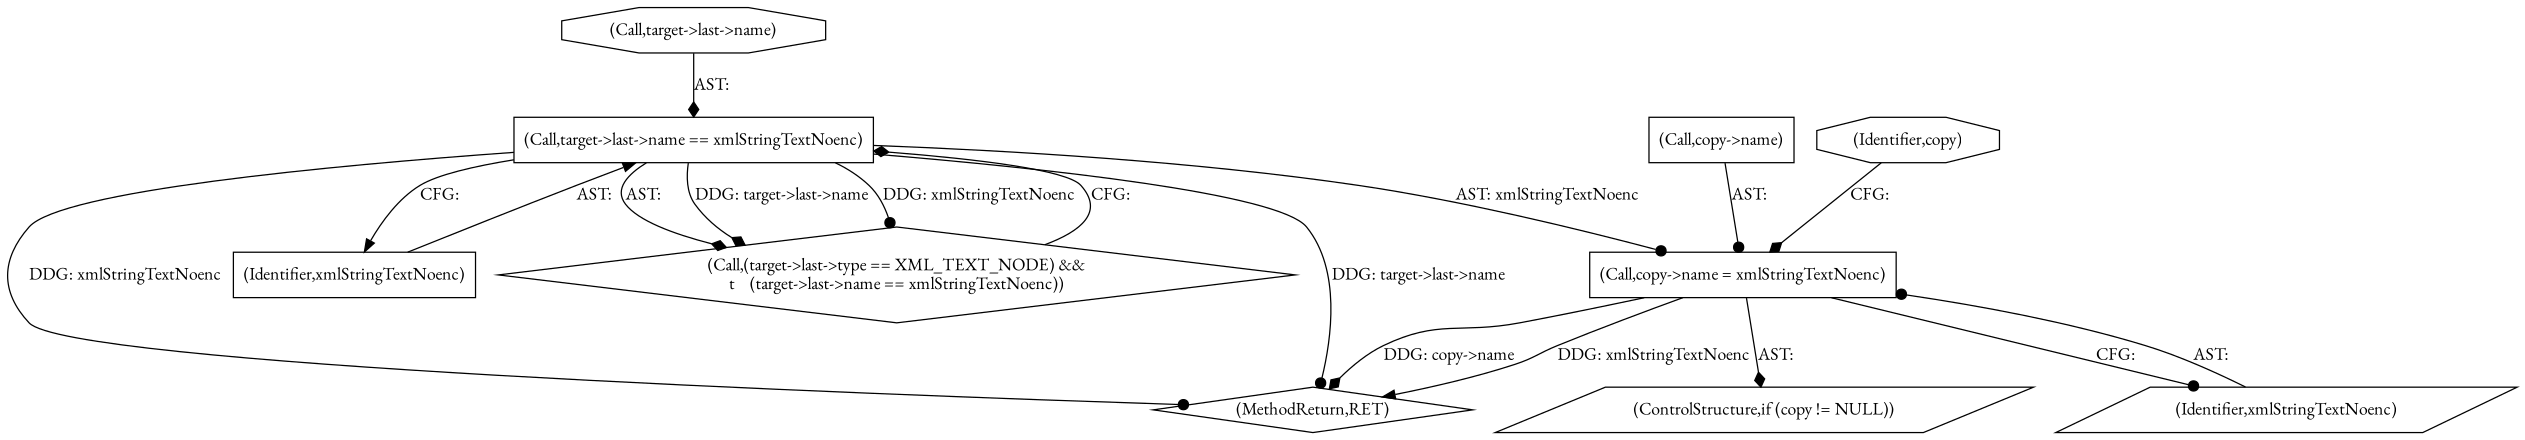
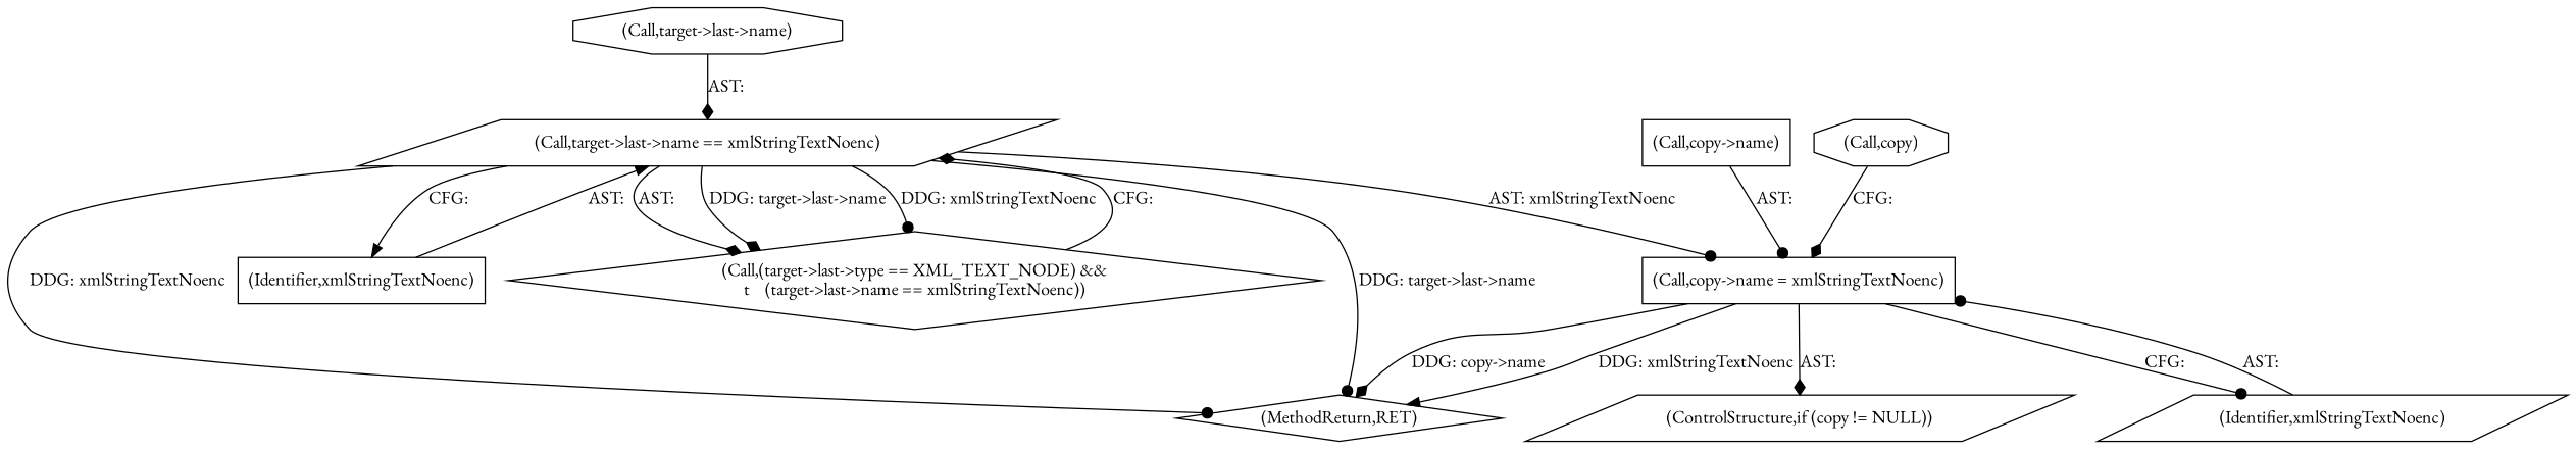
  digraph {
    fontname="EB Garamond"
    node [fontname="EB Garamond" shape=box]
    edge [arrowhead=dot fontname="EB Garamond"]
    n1 [label="(Call,copy->name = xmlStringTextNoenc)"]
    n2 [label="(Identifier,xmlStringTextNoenc)" shape=parallelogram]
    n3 [label="(MethodReturn,RET)" shape=diamond]
    n4 [label="(ControlStructure,if (copy != NULL))" shape=parallelogram]
-   n5 [label="(Call,target->last->name == xmlStringTextNoenc)"]
+   n5 [label="(Call,target->last->name == xmlStringTextNoenc)" shape=parallelogram]
    n6 [label="(Identifier,xmlStringTextNoenc)"]
    n7 [label="(Call,(target->last->type == XML_TEXT_NODE) &&\n\t    (target->last->name == xmlStringTextNoenc))" shape=diamond]
    n8 [label="(Call,copy->name)"]
    n9 [label="(Call,target->last->name)" shape=octagon]
-   n10 [label="(Identifier,copy)" shape=octagon]
+   n10 [label="(Call,copy)" shape=octagon]
    n1 -> n2 [label="CFG: "]
    n1 -> n3 [arrowhead=diamond label="DDG: copy->name"]
    n1 -> n3 [arrowhead=normal label="DDG: xmlStringTextNoenc"]
    n1 -> n4 [arrowhead=diamond label="AST: "]
    n2 -> n1 [label="AST: "]
    n5 -> n1 [label="AST: xmlStringTextNoenc"]
    n5 -> n3 [label="DDG: target->last->name"]
    n5 -> n3 [label="DDG: xmlStringTextNoenc"]
    n5 -> n6 [arrowhead=normal label="CFG: "]
    n5 -> n7 [arrowhead=diamond label="AST: "]
    n5 -> n7 [arrowhead=diamond label="DDG: target->last->name"]
    n5 -> n7 [label="DDG: xmlStringTextNoenc"]
    n6 -> n5 [arrowhead=normal label="AST: "]
    n7 -> n5 [arrowhead=diamond label="CFG: "]
    n8 -> n1 [label="AST: "]
    n9 -> n5 [arrowhead=diamond label="AST: "]
    n10 -> n1 [arrowhead=diamond label="CFG: "]
  }
